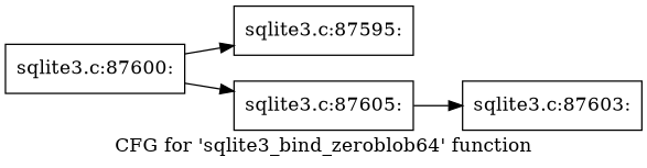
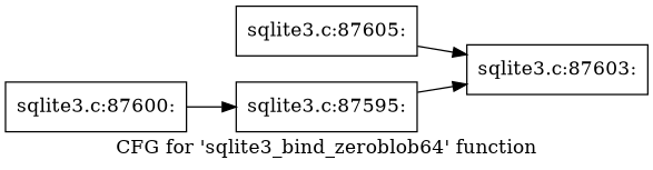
  digraph {
    label="CFG for 'sqlite3_bind_zeroblob64' function"
    rankdir=LR
    node [shape=record]
    n1 [label="{sqlite3.c:87595:}"]
    n2 [label="{sqlite3.c:87603:}"]
    n3 [label="{sqlite3.c:87600:}"]
    n4 [label="{sqlite3.c:87605:}"]
+   n1 -> n2
    n3 -> n1
-   n3 -> n4
    n4 -> n2
  }
